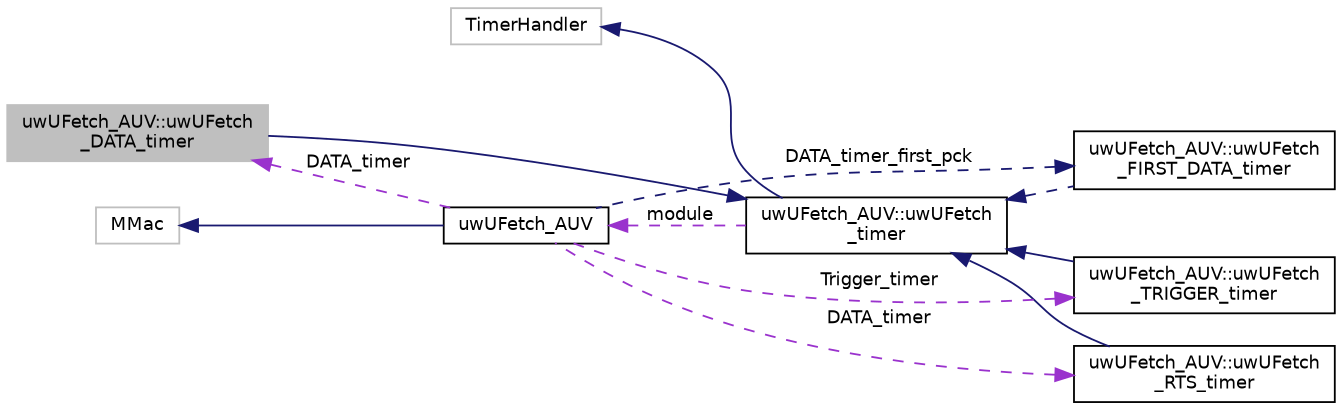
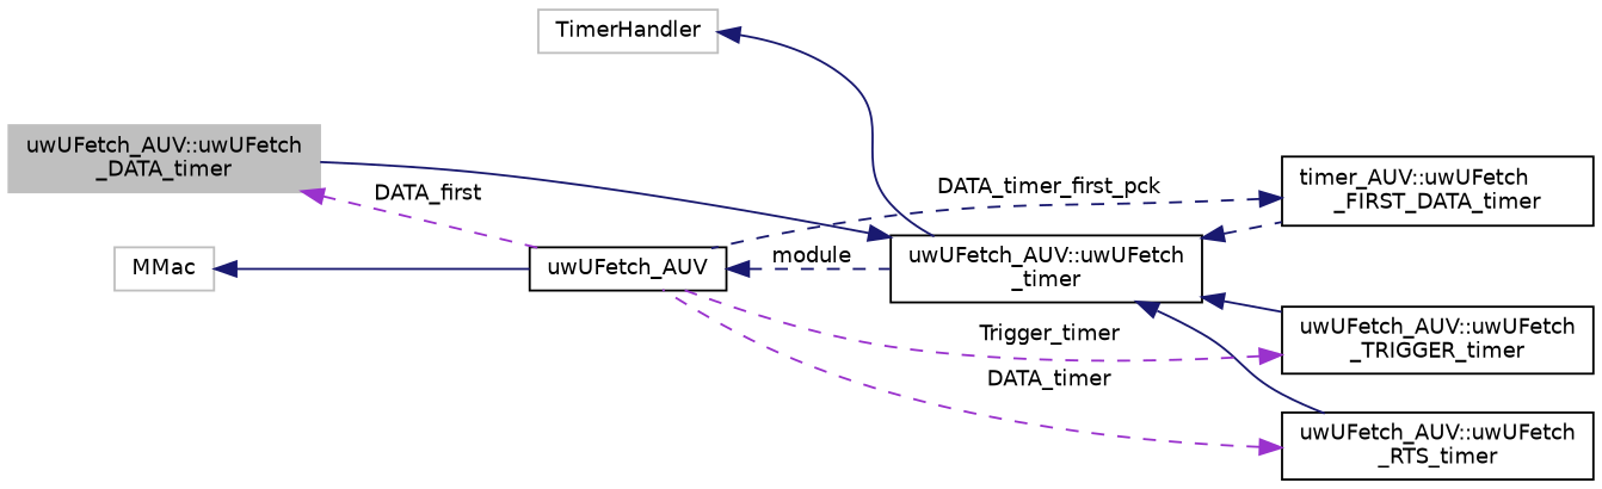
  digraph {
    rankdir=LR
    node [color=black fillcolor=white fontname=Helvetica fontsize=10 shape=record style=filled]
    edge [color=midnightblue dir=back fontname=Helvetica fontsize=10 labelfontname=Helvetica labelfontsize=10 style=dashed]
    n1 [color=grey75 fillcolor=grey75 fontcolor=black height=0.2 label="uwUFetch_AUV::uwUFetch\l_DATA_timer" width=0.4]
    n2 [height=0.2 label=uwUFetch_AUV width=0.4]
    n3 [height=0.2 label="uwUFetch_AUV::uwUFetch\l_timer" width=0.4]
-   n4 [height=0.2 label="uwUFetch_AUV::uwUFetch\l_FIRST_DATA_timer" width=0.4]
+   n4 [height=0.2 label="timer_AUV::uwUFetch\l_FIRST_DATA_timer" width=0.4]
    n5 [height=0.2 label="uwUFetch_AUV::uwUFetch\l_RTS_timer" width=0.4]
    n6 [height=0.2 label="uwUFetch_AUV::uwUFetch\l_TRIGGER_timer" width=0.4]
    n7 [color=grey75 height=0.2 label=TimerHandler width=0.4]
    n8 [color=grey75 height=0.2 label=MMac width=0.4]
-   n1 -> n2 [color=darkorchid3 label=" DATA_timer"]
-   n2 -> n3 [color=darkorchid3 label=" module"]
+   n1 -> n2 [color=darkorchid3 label=" DATA_first"]
+   n2 -> n3 [label=" module"]
    n3 -> n1 [style=solid]
    n3 -> n4
    n3 -> n5 [style=solid]
    n3 -> n6 [style=solid]
    n4 -> n2 [label=" DATA_timer_first_pck"]
    n5 -> n2 [color=darkorchid3 label=" DATA_timer"]
    n6 -> n2 [color=darkorchid3 label=" Trigger_timer"]
    n7 -> n3 [style=solid]
    n8 -> n2 [style=solid]
  }
